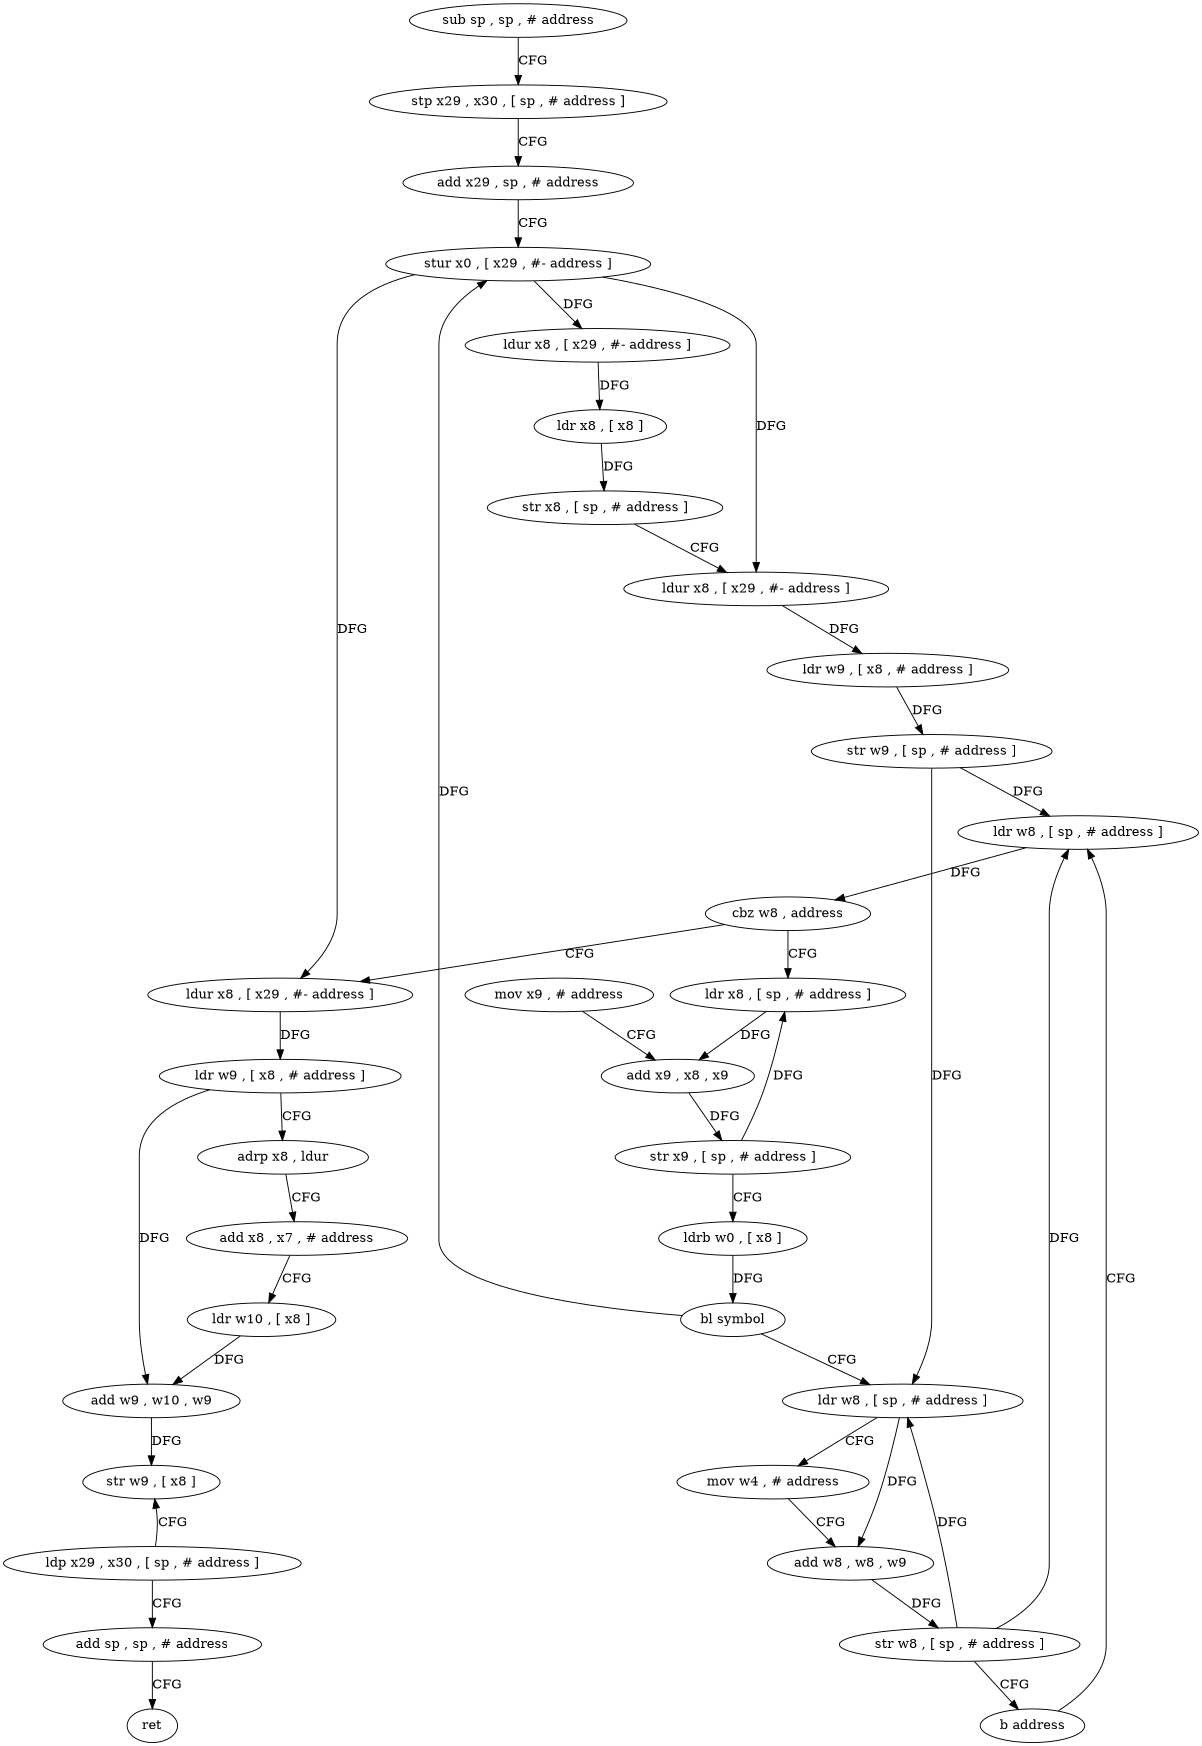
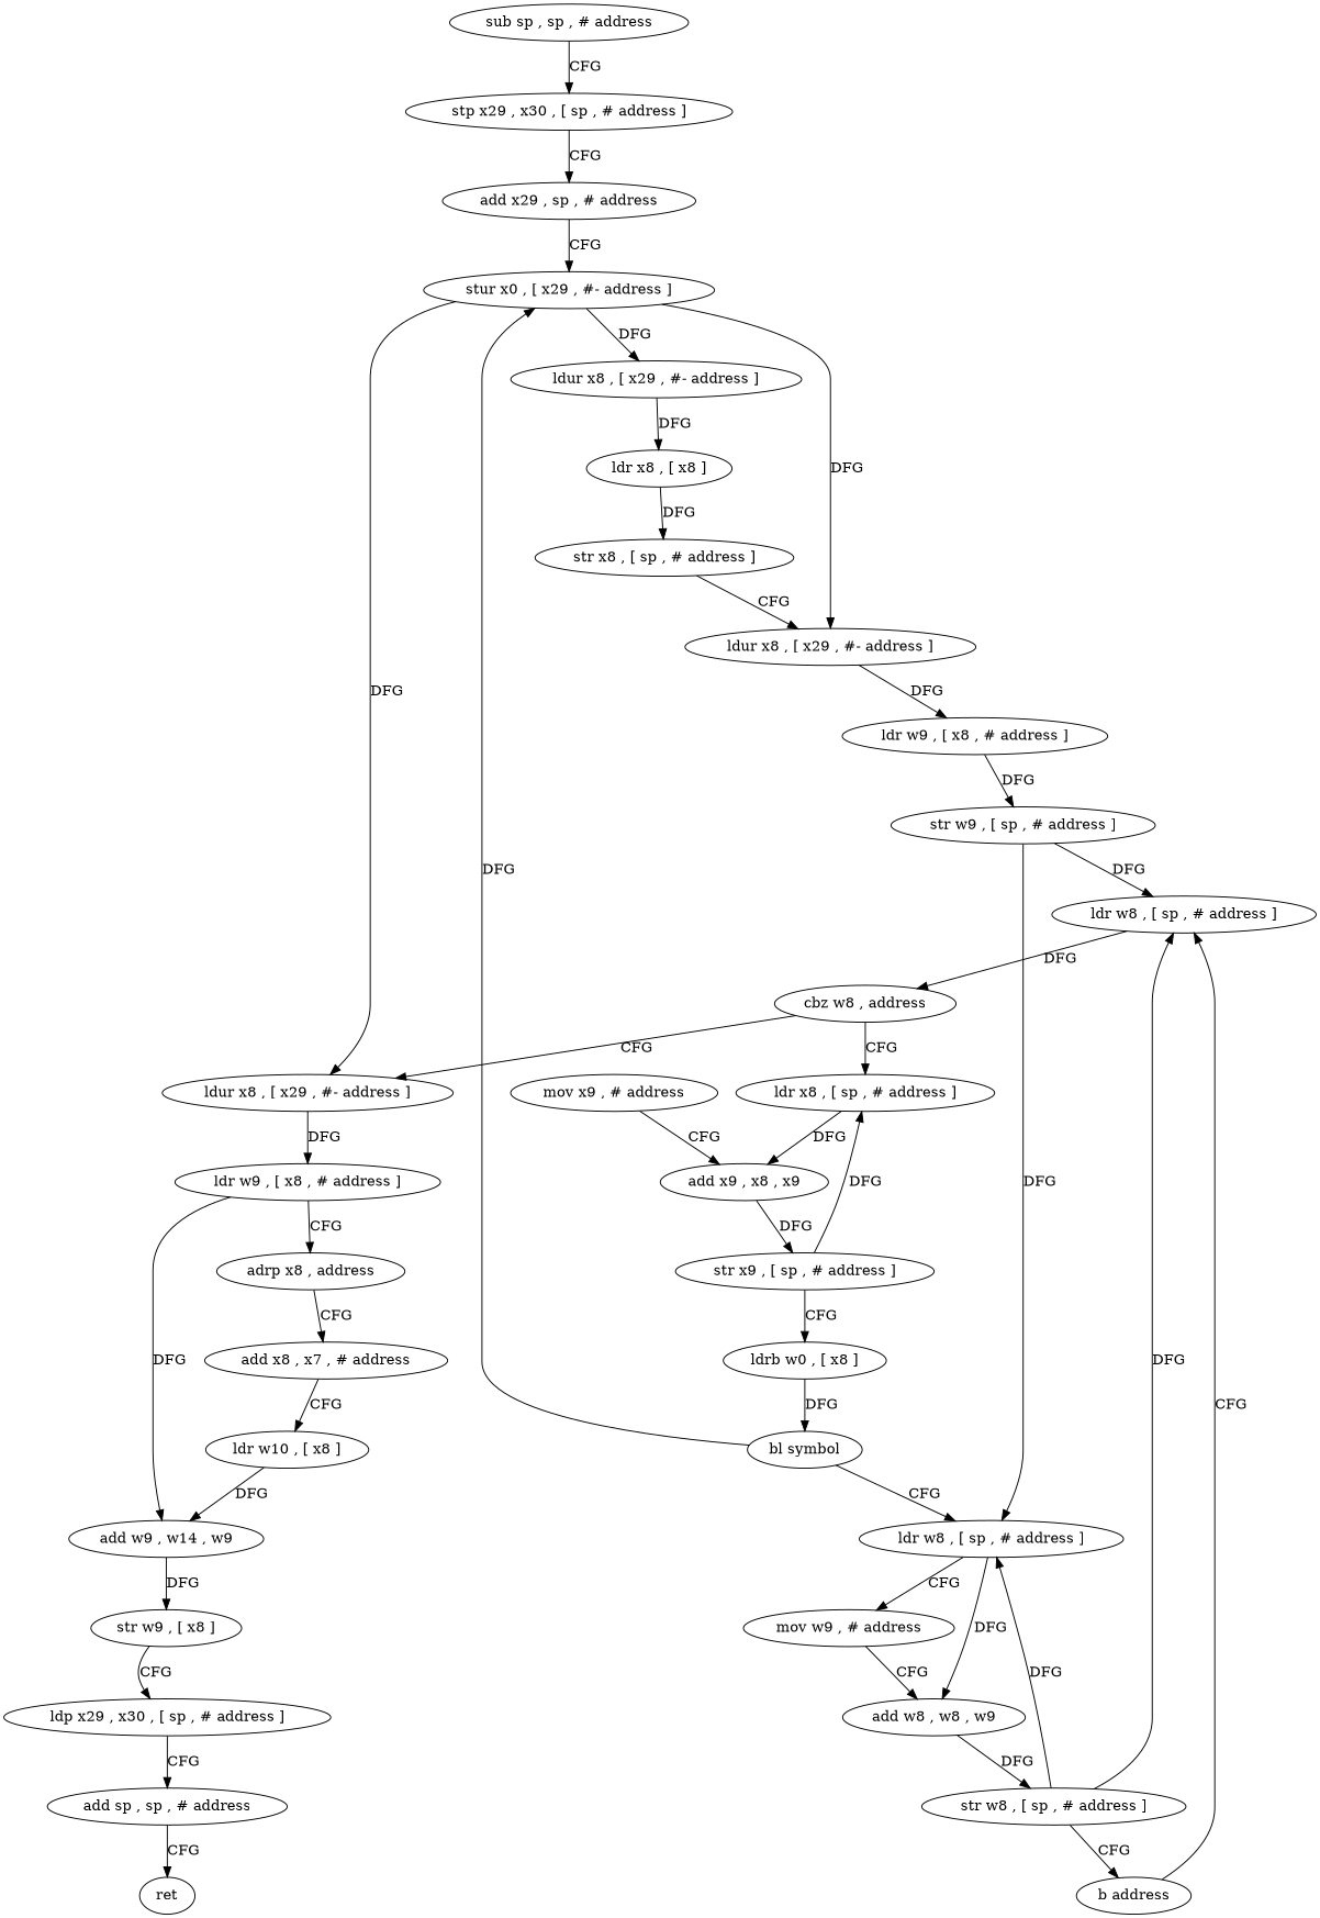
  digraph {
    n1 [label="sub sp , sp , # address"]
    n2 [label="stp x29 , x30 , [ sp , # address ]"]
    n3 [label="add x29 , sp , # address"]
    n4 [label="stur x0 , [ x29 , #- address ]"]
    n5 [label="ldur x8 , [ x29 , #- address ]"]
    n6 [label="ldur x8 , [ x29 , #- address ]"]
    n7 [label="ldur x8 , [ x29 , #- address ]"]
    n8 [label="ldr x8 , [ x8 ]"]
    n9 [label="ldr w9 , [ x8 , # address ]"]
    n10 [label="ldr w9 , [ x8 , # address ]"]
    n11 [label="str x8 , [ sp , # address ]"]
    n12 [label="ldr x8 , [ sp , # address ]"]
    n13 [label="add x9 , x8 , x9"]
    n14 [label="str w9 , [ sp , # address ]"]
    n15 [label="ldr w8 , [ sp , # address ]"]
    n16 [label="ldr w8 , [ sp , # address ]"]
    n17 [label="cbz w8 , address"]
-   n18 [label="mov w4 , # address"]
+   n18 [label="mov w9 , # address"]
    n19 [label="add w8 , w8 , w9"]
-   n20 [label="adrp x8 , ldur"]
-   n21 [label="add w9 , w10 , w9"]
+   n20 [label="adrp x8 , address"]
+   n21 [label="add w9 , w14 , w9"]
    n22 [label="add x8 , x7 , # address"]
    n23 [label="str w9 , [ x8 ]"]
    n24 [label="ldr w10 , [ x8 ]"]
    n25 [label="ldp x29 , x30 , [ sp , # address ]"]
    n26 [label="add sp , sp , # address"]
    n27 [label=ret]
    n28 [label="mov x9 , # address"]
    n29 [label="str x9 , [ sp , # address ]"]
    n30 [label="ldrb w0 , [ x8 ]"]
    n31 [label="bl symbol"]
    n32 [label="str w8 , [ sp , # address ]"]
    n33 [label="b address"]
    n1 -> n2 [label=CFG]
    n2 -> n3 [label=CFG]
    n3 -> n4 [label=CFG]
    n4 -> n5 [label=DFG]
    n4 -> n6 [label=DFG]
    n4 -> n7 [label=DFG]
    n5 -> n8 [label=DFG]
    n6 -> n9 [label=DFG]
    n7 -> n10 [label=DFG]
    n8 -> n11 [label=DFG]
    n9 -> n14 [label=DFG]
    n10 -> n20 [label=CFG]
    n10 -> n21 [label=DFG]
    n11 -> n6 [label=CFG]
    n12 -> n13 [label=DFG]
    n13 -> n29 [label=DFG]
    n14 -> n15 [label=DFG]
    n14 -> n16 [label=DFG]
    n15 -> n17 [label=DFG]
    n16 -> n18 [label=CFG]
    n16 -> n19 [label=DFG]
    n17 -> n7 [label=CFG]
    n17 -> n12 [label=CFG]
    n18 -> n19 [label=CFG]
    n19 -> n32 [label=DFG]
    n20 -> n22 [label=CFG]
    n21 -> n23 [label=DFG]
    n22 -> n24 [label=CFG]
-   n25 -> n23 [label=CFG]
+   n23 -> n25 [label=CFG]
    n24 -> n21 [label=DFG]
    n25 -> n26 [label=CFG]
    n26 -> n27 [label=CFG]
    n28 -> n13 [label=CFG]
    n29 -> n12 [label=DFG]
    n29 -> n30 [label=CFG]
    n30 -> n31 [label=DFG]
    n31 -> n4 [label=DFG]
    n31 -> n16 [label=CFG]
    n32 -> n15 [label=DFG]
    n32 -> n16 [label=DFG]
    n32 -> n33 [label=CFG]
    n33 -> n15 [label=CFG]
  }
